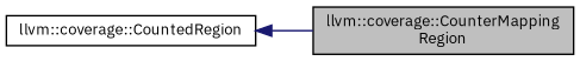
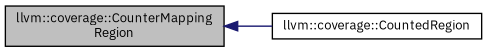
  digraph {
    rankdir=LR
    fontname="IBM Plex Sans"
    node [color=black fontname="IBM Plex Sans" fontsize=10 shape=record]
    n1 [fillcolor=grey75 fontcolor=black height=0.2 label="llvm::coverage::CounterMapping\lRegion" style=filled width=0.4]
    n2 [height=0.2 label="llvm::coverage::CountedRegion" width=0.4]
-   n2 -> n1 [color=midnightblue dir=back fontname="IBM Plex Sans" fontsize=10 labelfontname=Helvetica labelfontsize=10 style=solid]
+   n1 -> n2 [color=midnightblue dir=back fontname="IBM Plex Sans" fontsize=10 labelfontname=Helvetica labelfontsize=10 style=solid]
  }
